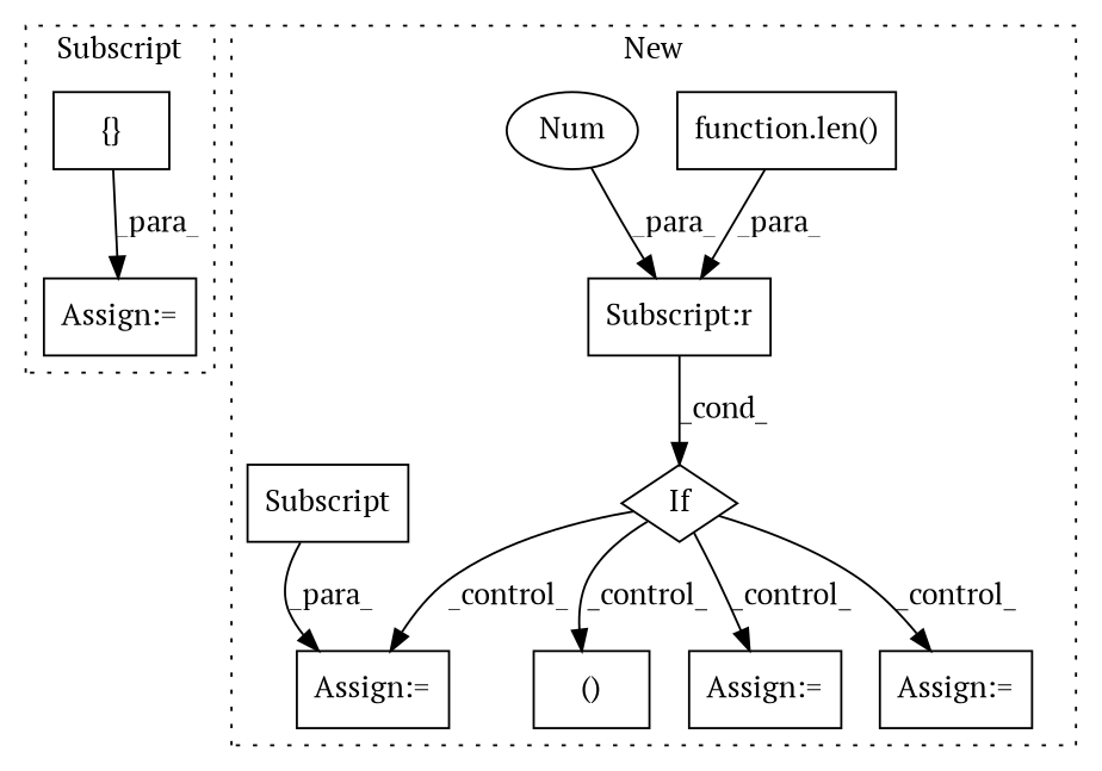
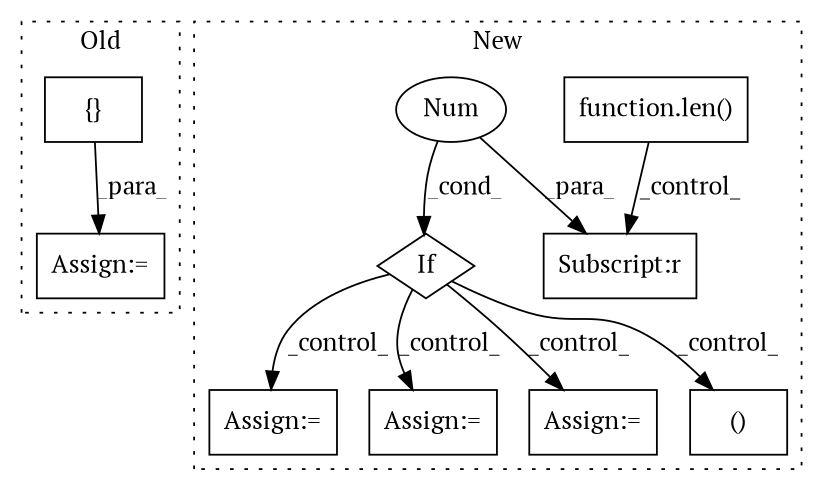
  digraph {
    fontname="PT Serif"
    node [a=68 fontname="PT Serif" l=3 shape=box]
    edge [fontname="PT Serif"]
    n1 [a=59 l="1,0" label="{}" s="5920,5947"]
    n2 [label="Assign:=" s=5917]
    n3 [a=75 l="4,1" label="function.len()" s="6412,6423"]
    n4 [a=40 l=17 label="Subscript:r" s=6412]
    n5 [a=76 l=1 label=Num s=6428 shape=ellipse]
    n6 [a=96 label=If s=6409 shape=diamond]
    n7 [label="Assign:=" s=6550]
    n8 [label="Assign:=" s=6525]
    n9 [l=7 label="Assign:=" s=6591]
    n10 [a=54 l=4 label="()" s=6520]
-   n11 [a=63 l="21,0" label=Subscript s="6598,0"]
    subgraph cluster_1 {
-     label=Subscript
+     label=Old
      style=dotted
      n1
      n2
    }
    subgraph cluster_2 {
      label=New
      style=dotted
      n3
      n4
      n5
      n6
      n7
      n8
      n9
      n10
-     n11
    }
    n1 -> n2 [label=_para_]
-   n3 -> n4 [label=_para_]
-   n4 -> n6 [label=_cond_]
+   n3 -> n4 [label=_control_]
+   n5 -> n6 [label=_cond_]
    n5 -> n4 [label=_para_]
    n6 -> n7 [label=_control_]
    n6 -> n8 [label=_control_]
    n6 -> n9 [label=_control_]
    n6 -> n10 [label=_control_]
-   n11 -> n9 [label=_para_]
  }
